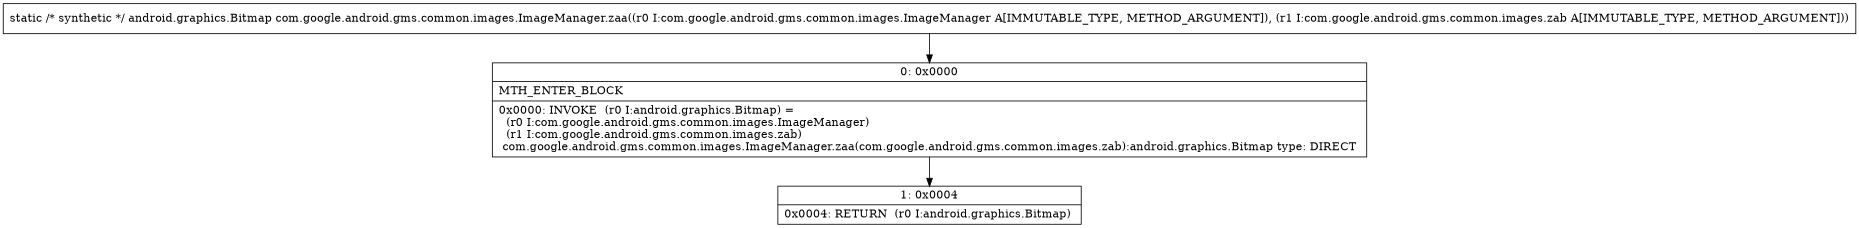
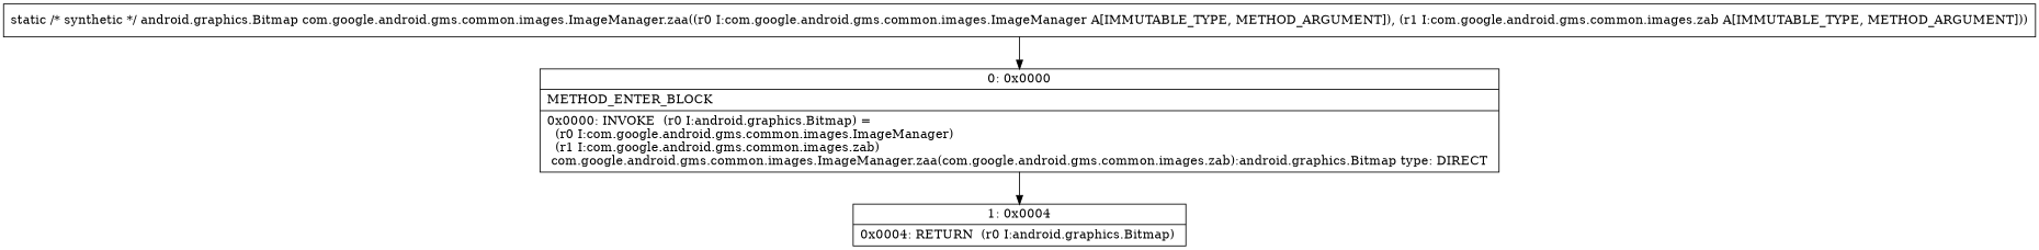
  digraph {
    node [shape=record]
-   n1 [label="{0\:\ 0x0000|MTH_ENTER_BLOCK\l|0x0000: INVOKE  (r0 I:android.graphics.Bitmap) = \l  (r0 I:com.google.android.gms.common.images.ImageManager)\l  (r1 I:com.google.android.gms.common.images.zab)\l com.google.android.gms.common.images.ImageManager.zaa(com.google.android.gms.common.images.zab):android.graphics.Bitmap type: DIRECT \l}"]
+   n1 [label="{0\:\ 0x0000|METHOD_ENTER_BLOCK\l|0x0000: INVOKE  (r0 I:android.graphics.Bitmap) = \l  (r0 I:com.google.android.gms.common.images.ImageManager)\l  (r1 I:com.google.android.gms.common.images.zab)\l com.google.android.gms.common.images.ImageManager.zaa(com.google.android.gms.common.images.zab):android.graphics.Bitmap type: DIRECT \l}"]
    n2 [label="{1\:\ 0x0004|0x0004: RETURN  (r0 I:android.graphics.Bitmap) \l}"]
    n3 [label="{static \/* synthetic *\/ android.graphics.Bitmap com.google.android.gms.common.images.ImageManager.zaa((r0 I:com.google.android.gms.common.images.ImageManager A[IMMUTABLE_TYPE, METHOD_ARGUMENT]), (r1 I:com.google.android.gms.common.images.zab A[IMMUTABLE_TYPE, METHOD_ARGUMENT])) }"]
    n1 -> n2
    n3 -> n1
  }
